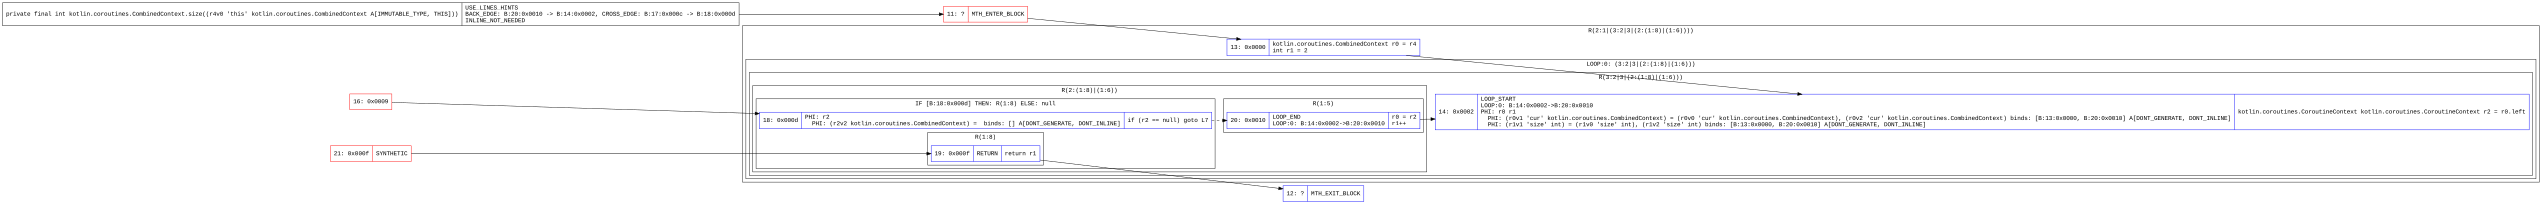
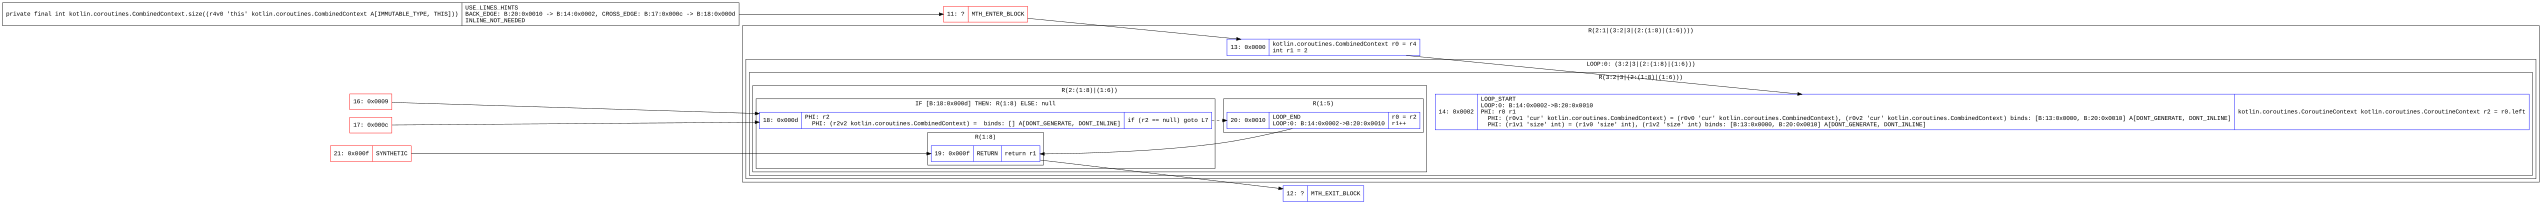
  digraph {
    fontname="Liberation Mono"
    rankdir=LR
    node [color=blue fontname="Liberation Mono" shape=record]
    edge [fontname="Liberation Mono"]
    n1 [label="{19\:\ 0x000f|RETURN\l|return r1\l}"]
    n2 [label="{18\:\ 0x000d|PHI: r2 \l  PHI: (r2v2 kotlin.coroutines.CombinedContext) =  binds: [] A[DONT_GENERATE, DONT_INLINE]\l|if (r2 == null) goto L7\l}"]
    n3 [label="{20\:\ 0x0010|LOOP_END\lLOOP:0: B:14:0x0002\-\>B:20:0x0010\l|r0 = r2\lr1++\l}"]
    n4 [label="{14\:\ 0x0002|LOOP_START\lLOOP:0: B:14:0x0002\-\>B:20:0x0010\lPHI: r0 r1 \l  PHI: (r0v1 'cur' kotlin.coroutines.CombinedContext) = (r0v0 'cur' kotlin.coroutines.CombinedContext), (r0v2 'cur' kotlin.coroutines.CombinedContext) binds: [B:13:0x0000, B:20:0x0010] A[DONT_GENERATE, DONT_INLINE]\l  PHI: (r1v1 'size' int) = (r1v0 'size' int), (r1v2 'size' int) binds: [B:13:0x0000, B:20:0x0010] A[DONT_GENERATE, DONT_INLINE]\l|kotlin.coroutines.CoroutineContext kotlin.coroutines.CoroutineContext r2 = r0.left\l}"]
    n5 [label="{13\:\ 0x0000|kotlin.coroutines.CombinedContext r0 = r4\lint r1 = 2\l}"]
    n6 [label="{12\:\ ?|MTH_EXIT_BLOCK\l}"]
    n7 [color=red label="{16\:\ 0x0009}"]
+   n8 [color=red label="{17\:\ 0x000c}"]
    n9 [color=red label="{21\:\ 0x000f|SYNTHETIC\l}"]
    n10 [color=red label="{11\:\ ?|MTH_ENTER_BLOCK\l}"]
    n11 [label="{private final int kotlin.coroutines.CombinedContext.size((r4v0 'this' kotlin.coroutines.CombinedContext A[IMMUTABLE_TYPE, THIS]))  | USE_LINES_HINTS\lBACK_EDGE: B:20:0x0010 \-\> B:14:0x0002, CROSS_EDGE: B:17:0x000c \-\> B:18:0x000d\lINLINE_NOT_NEEDED\l}" color=""]
    subgraph cluster_1 {
      label="R(2:1|(3:2|3|(2:(1:8)|(1:6))))"
      n5
      subgraph cluster_2 {
        label="LOOP:0: (3:2|3|(2:(1:8)|(1:6)))"
        subgraph cluster_3 {
          label="R(3:2|3|(2:(1:8)|(1:6)))"
          n4
          subgraph cluster_4 {
            label="R(2:(1:8)|(1:6))"
            subgraph cluster_5 {
              label="IF [B:18:0x000d] THEN: R(1:8) ELSE: null"
              n2
              subgraph cluster_6 {
                label="R(1:8)"
                n1
              }
            }
            subgraph cluster_7 {
              label="R(1:5)"
              n3
            }
          }
        }
      }
    }
    n1 -> n6
    n2 -> n3 [style=dashed]
-   n3 -> n4
+   n3 -> n1
    n5 -> n4
    n7 -> n2
+   n8 -> n2
    n9 -> n1
    n10 -> n5
    n11 -> n10
  }
